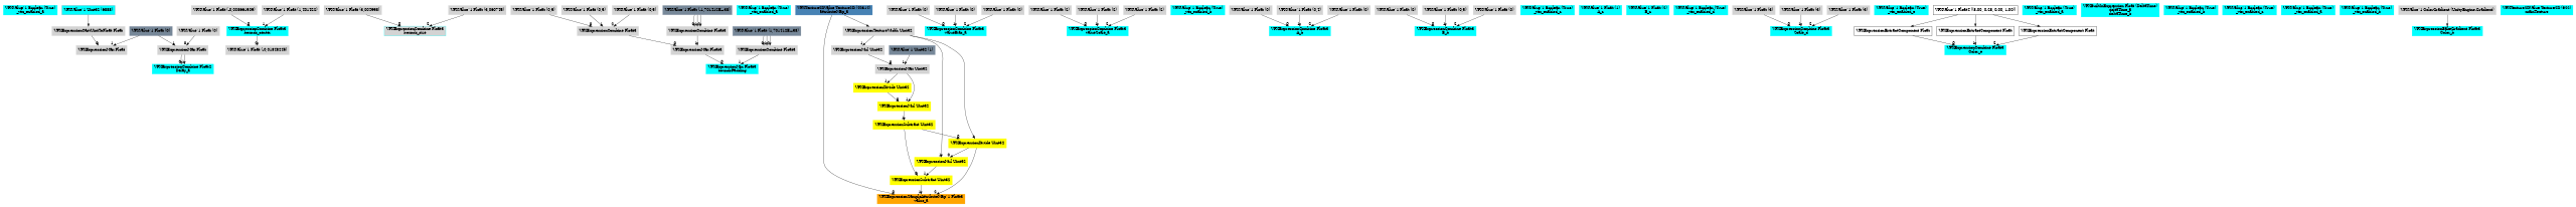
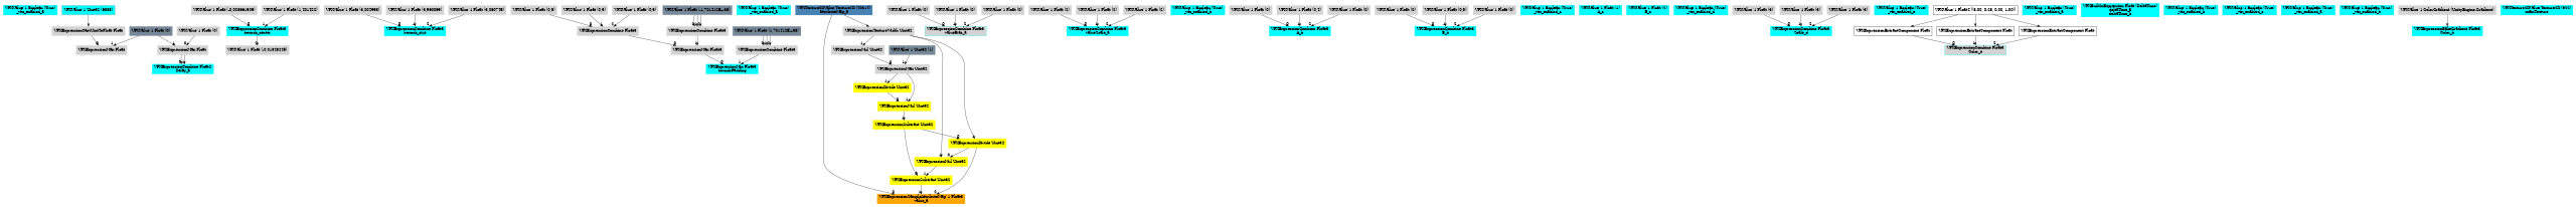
  digraph {
    node [color=lightgray shape=box style=filled]
    edge [headlabel=1]
    n1 [color=cyan label="VFXValue`1 Boolean (True)\n_vfx_enabled_a"]
    n2 [label="VFXExpressionMax Float"]
    n3 [label="VFXExpressionCastUintToFloat Float"]
    n4 [color=lightslategray fillcolor=cyan label="VFXValue`1 Uint32 (6888)"]
    n5 [color=lightslategray label="VFXValue`1 Float (0)"]
    n6 [label="VFXExpressionMax Float"]
    n7 [color=cyan label="VFXExpressionCombine Float2\nDelay_a"]
    n8 [label="VFXValue`1 Float (0)"]
    n9 [color=cyan label="VFXExpressionCombine Float3\nbounds_center"]
    n10 [label="VFXValue`1 Float (-0,01848245)"]
    n11 [label="VFXValue`1 Float (-0,008661509)"]
    n12 [label="VFXValue`1 Float (1,401422)"]
-   n13 [color=cyan label="VFXExpressionCombine Float3\nbounds_size" fillcolor=lightgray]
+   n13 [color=cyan label="VFXExpressionCombine Float3\nbounds_size"]
    n14 [label="VFXValue`1 Float (3,004998)"]
+   n15 [label="VFXValue`1 Float (3,960069)"]
    n16 [label="VFXValue`1 Float (3,060745)"]
    n17 [color=cyan label="VFXExpressionMin Float3\nboundsPadding"]
    n18 [label="VFXExpressionMax Float3"]
    n19 [label="VFXExpressionCombine Float3"]
    n20 [label="VFXValue`1 Float (0,5)"]
    n21 [label="VFXValue`1 Float (0,5)"]
    n22 [label="VFXValue`1 Float (0,5)"]
    n23 [label="VFXExpressionCombine Float3"]
    n24 [color=lightslategray label="VFXValue`1 Float (-1,701412E+38)"]
    n25 [label="VFXExpressionCombine Float3"]
    n26 [color=lightslategray label="VFXValue`1 Float (1,701412E+38)"]
    n27 [color=cyan label="VFXValue`1 Boolean (True)\n_vfx_enabled_a"]
    n28 [color=steelblue label="VFXTexture2DValue Texture2D (42314)\nattributeMap_a"]
    n29 [color=orange label="VFXExpressionSampleAttributeMap`1 Float3\nvalue_a"]
    n30 [label="VFXExpressionTextureWidth Uint32"]
    n31 [color=yellow label="VFXExpressionDivide Uint32"]
    n32 [label="VFXExpressionMul Uint32"]
    n33 [color=yellow label="VFXExpressionMul Uint32"]
-   n34 [color=cyan label="VFXExpressionCombine Float3\nvalueBias_a"]
+   n34 [color=cyan label="VFXExpressionCombine Float3\nvalueBias_a" fillcolor=lightgray]
    n35 [label="VFXValue`1 Float (0)"]
    n36 [label="VFXValue`1 Float (0)"]
    n37 [label="VFXValue`1 Float (0)"]
    n38 [color=cyan label="VFXExpressionCombine Float3\nvalueScale_a"]
    n39 [label="VFXValue`1 Float (2)"]
    n40 [label="VFXValue`1 Float (2)"]
    n41 [label="VFXValue`1 Float (2)"]
    n42 [color=yellow label="VFXExpressionSubtract Uint32"]
    n43 [color=yellow label="VFXExpressionSubtract Uint32"]
    n44 [color=yellow label="VFXExpressionDivide Uint32"]
    n45 [color=yellow label="VFXExpressionMul Uint32"]
    n46 [label="VFXExpressionMax Uint32"]
    n47 [color=lightslategray label="VFXValue`1 Uint32 (1)"]
    n48 [color=cyan label="VFXValue`1 Boolean (True)\n_vfx_enabled_b"]
    n49 [color=cyan label="VFXExpressionCombine Float3\nA_b"]
    n50 [label="VFXValue`1 Float (0)"]
    n51 [label="VFXValue`1 Float (0,4)"]
    n52 [label="VFXValue`1 Float (0)"]
    n53 [color=cyan label="VFXExpressionCombine Float3\nB_b"]
    n54 [label="VFXValue`1 Float (0)"]
    n55 [label="VFXValue`1 Float (0,5)"]
    n56 [label="VFXValue`1 Float (0)"]
    n57 [color=cyan label="VFXValue`1 Boolean (True)\n_vfx_enabled_c"]
    n58 [color=cyan label="VFXValue`1 Float (1)\nA_c"]
    n59 [color=cyan label="VFXValue`1 Float (2)\nB_c"]
    n60 [color=cyan label="VFXValue`1 Boolean (True)\n_vfx_enabled_d"]
    n61 [color=cyan label="VFXExpressionCombine Float3\nScale_d"]
    n62 [label="VFXValue`1 Float (3)"]
    n63 [label="VFXValue`1 Float (3)"]
    n64 [label="VFXValue`1 Float (3)"]
    n65 [color=cyan label="VFXValue`1 Boolean (True)\n_vfx_enabled_e"]
-   n66 [color=cyan label="VFXExpressionCombine Float3\nColor_e"]
+   n66 [color=cyan label="VFXExpressionCombine Float3\nColor_e" fillcolor=lightgray]
    n67 [label="VFXExpressionExtractComponent Float" color="" style=""]
    n68 [label="VFXValue`1 Float4 ((8.00, 0.28, 0.00, 1.00))" color="" style=""]
    n69 [label="VFXExpressionExtractComponent Float" color="" style=""]
    n70 [label="VFXExpressionExtractComponent Float" color="" style=""]
    n71 [color=cyan label="VFXValue`1 Boolean (True)\n_vfx_enabled_a"]
    n72 [color=cyan label="VFXBuiltInExpression Float (DeltaTime)\ndeltaTime_a\ndeltaTime_b"]
    n73 [color=cyan label="VFXValue`1 Boolean (True)\n_vfx_enabled_b"]
    n74 [color=cyan label="VFXValue`1 Boolean (True)\n_vfx_enabled_c"]
    n75 [color=cyan label="VFXValue`1 Boolean (True)\n_vfx_enabled_a"]
    n76 [color=cyan label="VFXValue`1 Boolean (True)\n_vfx_enabled_b"]
    n77 [color=cyan label="VFXExpressionBakeGradient Float3\nColor_b"]
    n78 [label="VFXValue`1 ColorGradient (UnityEngine.Gradient)"]
    n79 [color=cyan label="VFXTexture2DValue Texture2D (922)\nmainTexture"]
    n3 -> n2 [headlabel=0]
    n4 -> n3 [headlabel=""]
    n5 -> n2
    n5 -> n6
    n6 -> n7 [headlabel=0]
    n6 -> n7
    n8 -> n6 [headlabel=0]
    n9 -> n10 [headlabel=2]
    n11 -> n9 [headlabel=0]
    n12 -> n9
    n14 -> n13 [headlabel=0]
+   n15 -> n13
    n16 -> n13 [headlabel=2]
    n18 -> n17 [headlabel=0]
    n19 -> n18 [headlabel=0]
    n20 -> n19 [headlabel=0]
    n21 -> n19
    n22 -> n19 [headlabel=2]
    n23 -> n18
    n24 -> n23 [headlabel=0]
    n24 -> n23
    n24 -> n23 [headlabel=2]
    n25 -> n17
    n26 -> n25 [headlabel=0]
    n26 -> n25
    n26 -> n25 [headlabel=2]
    n28 -> n29 [headlabel=0]
    n28 -> n30 [headlabel=""]
    n30 -> n31
    n30 -> n32
    n30 -> n33
    n31 -> n29 [headlabel=2]
    n31 -> n33 [headlabel=0]
    n32 -> n46 [headlabel=0]
    n33 -> n42
    n35 -> n34 [headlabel=0]
    n36 -> n34
    n37 -> n34 [headlabel=2]
    n39 -> n38 [headlabel=0]
    n40 -> n38
    n41 -> n38 [headlabel=2]
    n42 -> n29
    n43 -> n31 [headlabel=0]
    n43 -> n42 [headlabel=0]
    n44 -> n45 [headlabel=0]
    n45 -> n43
    n46 -> n44
    n46 -> n45
    n47 -> n46
    n50 -> n49 [headlabel=0]
    n51 -> n49
    n52 -> n49 [headlabel=2]
    n54 -> n53 [headlabel=0]
    n55 -> n53
    n56 -> n53 [headlabel=2]
    n62 -> n61 [headlabel=0]
    n63 -> n61
    n64 -> n61 [headlabel=2]
    n67 -> n66 [headlabel=0]
    n68 -> n67 [headlabel=""]
    n68 -> n69 [headlabel=""]
    n68 -> n70 [headlabel=""]
    n69 -> n66
    n70 -> n66 [headlabel=2]
    n78 -> n77 [headlabel=""]
  }
